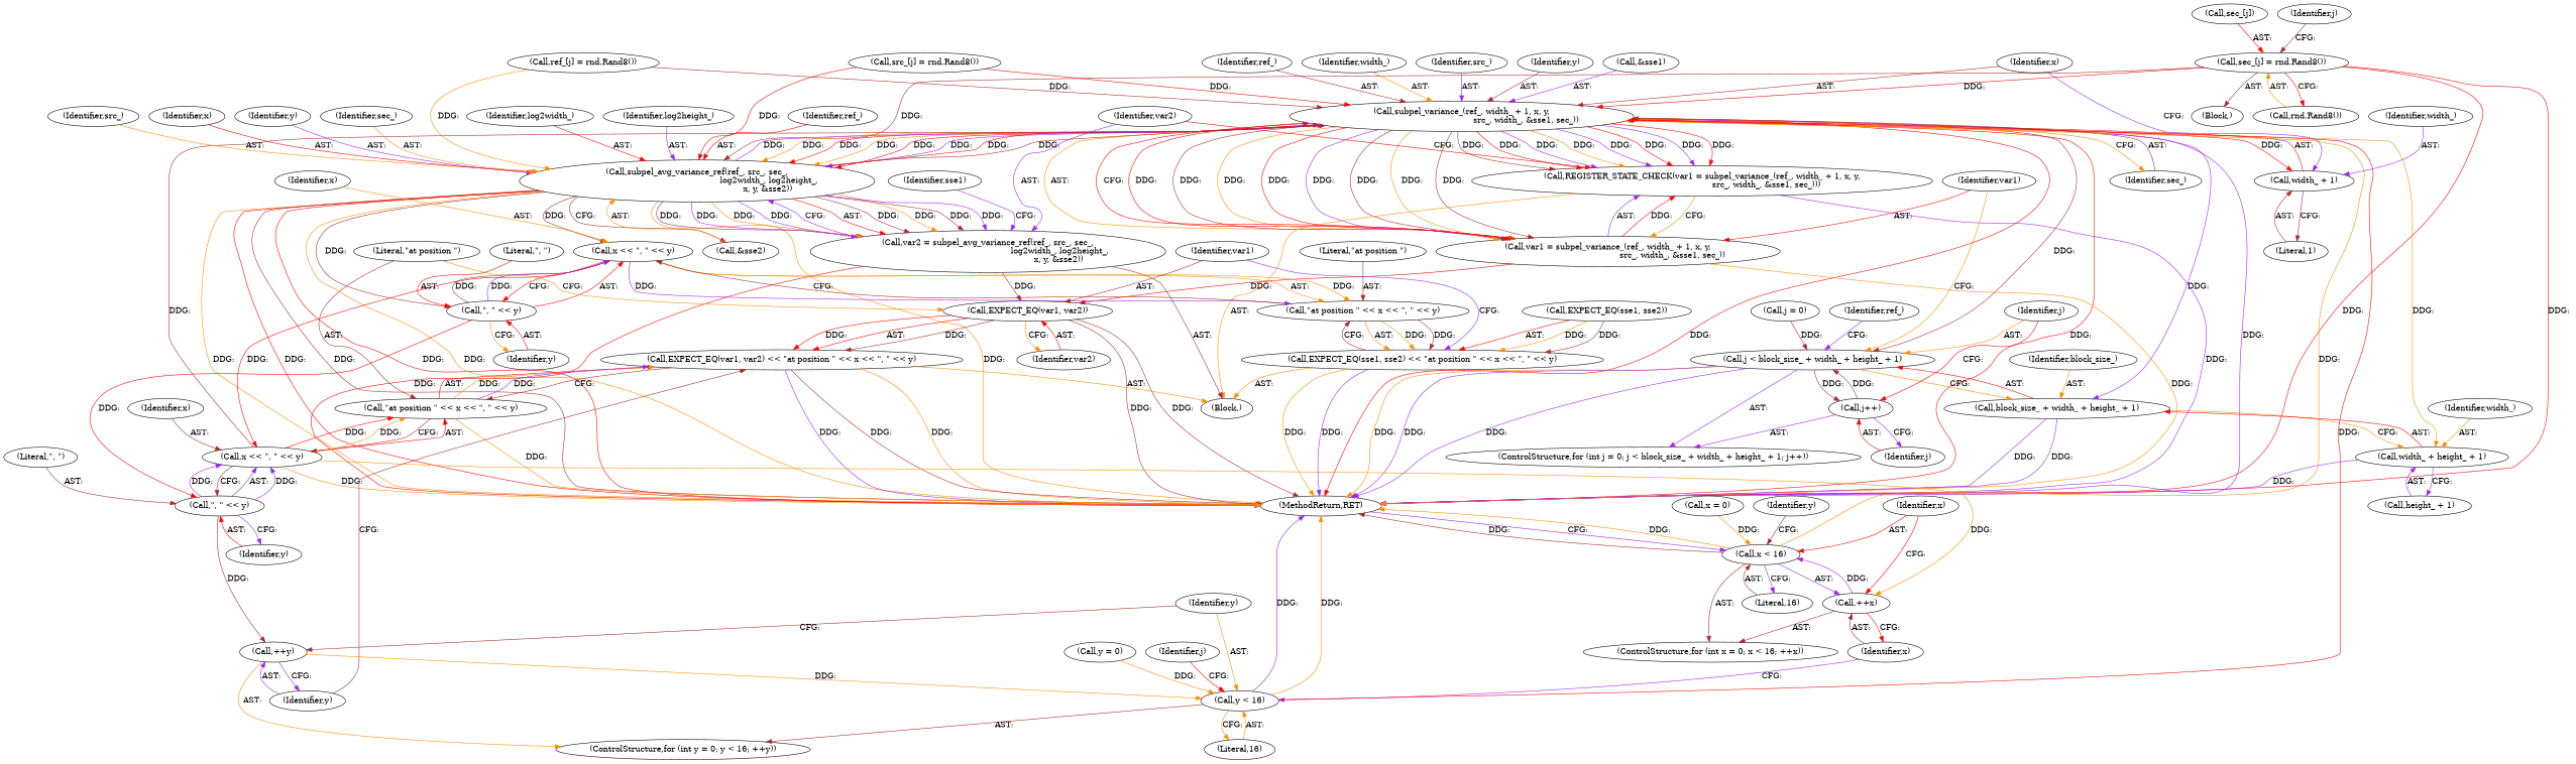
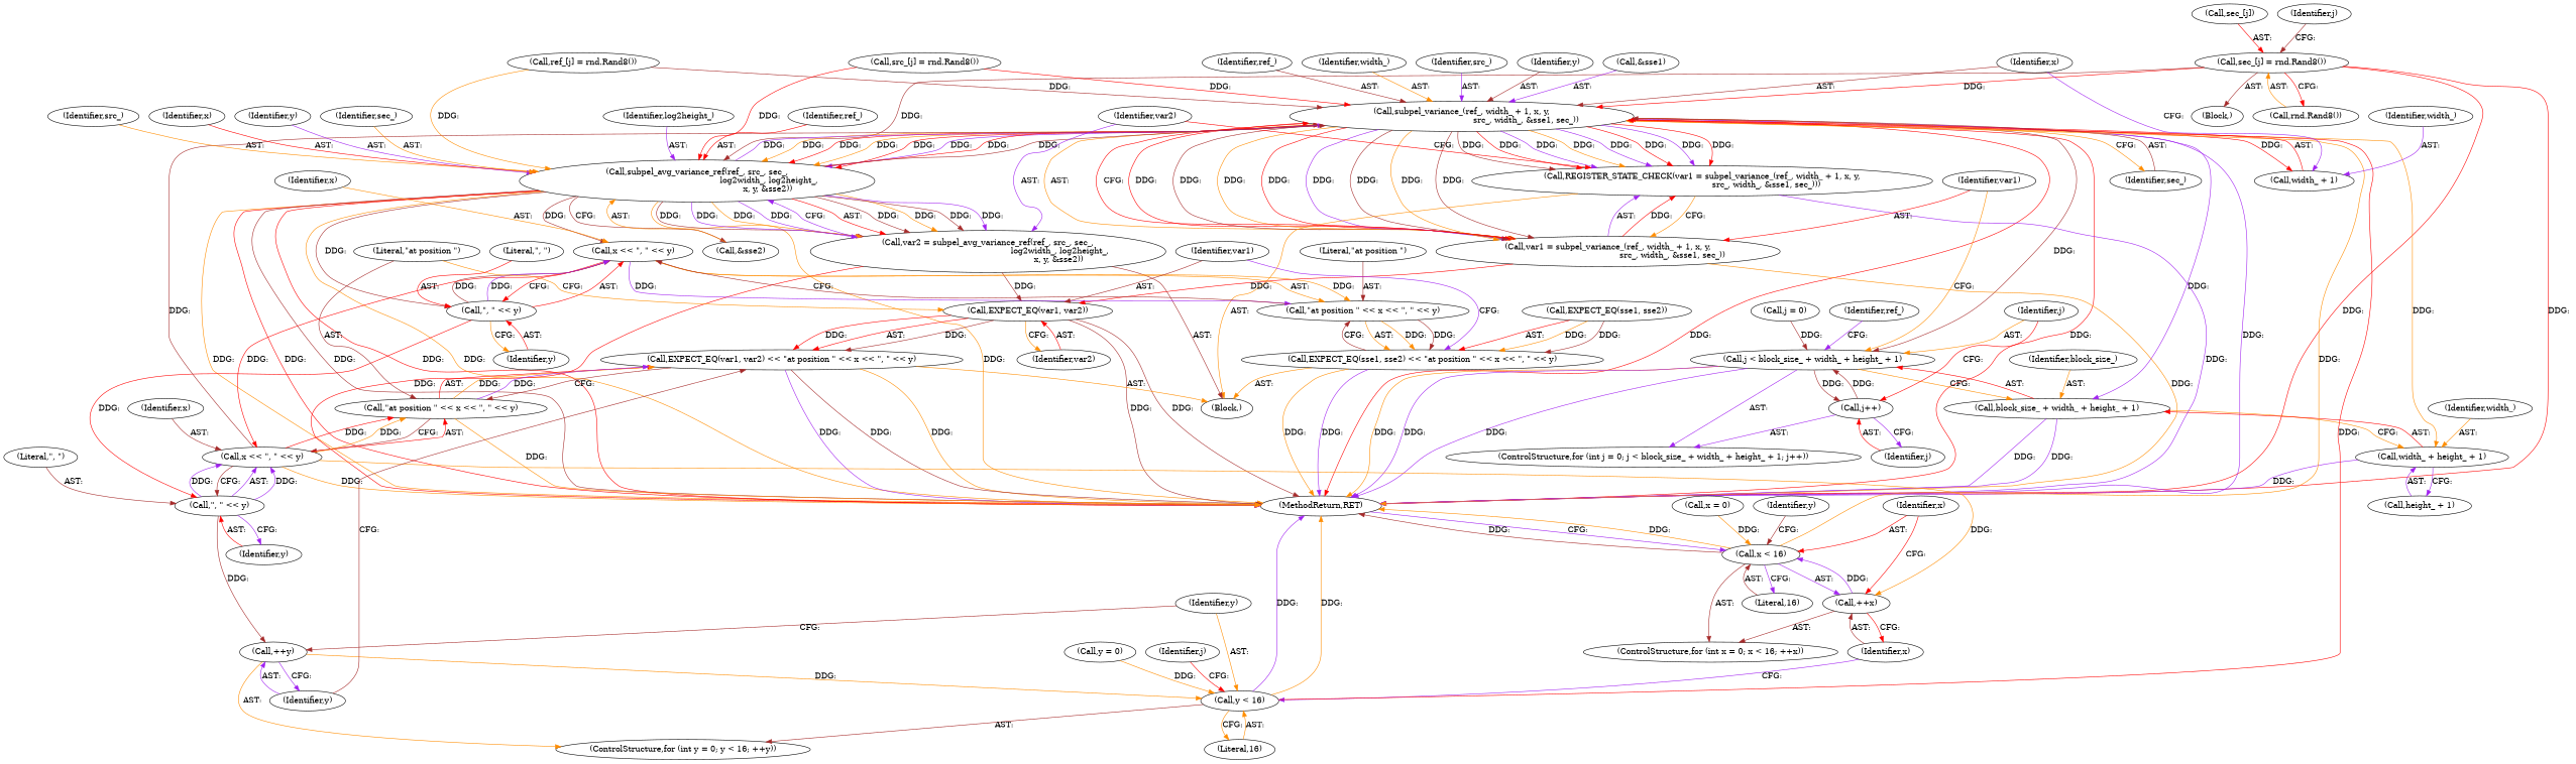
  digraph {
    edge [color=darkorange]
    n1 [label="(Call,sec_[j] = rnd.Rand8())"]
    n2 [label="(Call,subpel_variance_(ref_, width_ + 1, x, y,\n                                                   src_, width_, &sse1, sec_))"]
    n3 [label="(Call,subpel_avg_variance_ref(ref_, src_, sec_,\n                                                         log2width_, log2height_,\n                                                        x, y, &sse2))"]
    n4 [label="(MethodReturn,RET)"]
    n5 [label="(Block,)"]
    n6 [label="(Call,rnd.Rand8())"]
    n7 [label="(Call,j < block_size_ + width_ + height_ + 1)"]
    n8 [label="(Call,block_size_ + width_ + height_ + 1)"]
    n9 [label="(Call,width_ + height_ + 1)"]
    n10 [label="(Call,REGISTER_STATE_CHECK(var1 = subpel_variance_(ref_, width_ + 1, x, y,\n                                                   src_, width_, &sse1, sec_)))"]
    n11 [label="(Call,var1 = subpel_variance_(ref_, width_ + 1, x, y,\n                                                   src_, width_, &sse1, sec_))"]
    n12 [label="(Call,width_ + 1)"]
    n13 [label="(Identifier,sec_)"]
    n14 [label="(Call,var2 = subpel_avg_variance_ref(ref_, src_, sec_,\n                                                         log2width_, log2height_,\n                                                        x, y, &sse2))"]
    n15 [label="(Call,x << \", \" << y)"]
    n16 [label="(Call,\", \" << y)"]
    n17 [label="(Call,&sse2)"]
    n18 [label="(Call,x < 16)"]
    n19 [label="(Call,j++)"]
    n20 [label="(ControlStructure,for (int j = 0; j < block_size_ + width_ + height_ + 1; j++))"]
    n21 [label="(Call,height_ + 1)"]
    n22 [label="(Block,)"]
    n23 [label="(Call,EXPECT_EQ(var1, var2))"]
-   n24 [label="(Literal,1)"]
    n25 [label="(Identifier,j)"]
    n26 [label="(Call,EXPECT_EQ(var1, var2) << \"at position \" << x << \", \" << y)"]
    n27 [label="(Identifier,var2)"]
    n28 [label="(Call,\"at position \" << x << \", \" << y)"]
    n29 [label="(Call,x << \", \" << y)"]
    n30 [label="(Call,\"at position \" << x << \", \" << y)"]
    n31 [label="(Call,\", \" << y)"]
    n32 [label="(Identifier,y)"]
    n33 [label="(Call,EXPECT_EQ(sse1, sse2) << \"at position \" << x << \", \" << y)"]
    n34 [label="(Call,++x)"]
    n35 [label="(Identifier,x)"]
    n36 [label="(ControlStructure,for (int x = 0; x < 16; ++x))"]
    n37 [label="(Call,++y)"]
    n38 [label="(Identifier,y)"]
    n39 [label="(Literal,16)"]
    n40 [label="(Call,y < 16)"]
    n41 [label="(ControlStructure,for (int y = 0; y < 16; ++y))"]
    n42 [label="(Identifier,y)"]
    n43 [label="(Literal,16)"]
    n44 [label="(Identifier,y)"]
    n45 [label="(Call,sec_[j])"]
    n46 [label="(Identifier,j)"]
    n47 [label="(Call,x = 0)"]
    n48 [label="(Literal,\"at position \")"]
    n49 [label="(Identifier,var1)"]
    n50 [label="(Identifier,ref_)"]
    n51 [label="(Identifier,width_)"]
    n52 [label="(Call,y = 0)"]
    n53 [label="(Identifier,block_size_)"]
    n54 [label="(Identifier,ref_)"]
    n55 [label="(Literal,\"at position \")"]
    n56 [label="(Call,ref_[j] = rnd.Rand8())"]
    n57 [label="(Identifier,src_)"]
    n58 [label="(Identifier,x)"]
    n59 [label="(Identifier,y)"]
    n60 [label="(Identifier,width_)"]
    n61 [label="(Identifier,width_)"]
    n62 [label="(Identifier,sec_)"]
    n63 [label="(Identifier,j)"]
    n64 [label="(Identifier,var2)"]
    n65 [label="(Call,src_[j] = rnd.Rand8())"]
-   n66 [label="(Identifier,sse1)"]
-   n67 [label="(Identifier,log2width_)"]
    n68 [label="(Identifier,j)"]
    n69 [label="(Literal,\", \")"]
    n70 [label="(Call,j = 0)"]
    n71 [label="(Identifier,ref_)"]
    n72 [label="(Identifier,var1)"]
    n73 [label="(Identifier,src_)"]
    n74 [label="(Identifier,x)"]
    n75 [label="(Identifier,y)"]
    n76 [label="(Identifier,x)"]
    n77 [label="(Identifier,y)"]
    n78 [label="(Identifier,x)"]
    n79 [label="(Identifier,log2height_)"]
    n80 [label="(Call,&sse1)"]
    n81 [label="(Call,EXPECT_EQ(sse1, sse2))"]
    n82 [label="(Literal,\", \")"]
    n83 [label="(Identifier,x)"]
    n1 -> n2 [color=red label="DDG: "]
    n1 -> n3 [color=brown label="DDG: "]
    n1 -> n4 [color=red label="DDG: "]
    n1 -> n4 [color=red label="DDG: "]
    n1 -> n5 [color=brown label="AST: "]
    n1 -> n6 [color=red label="CFG: "]
    n2 -> n3 [label="DDG: "]
    n2 -> n3 [color=red label="DDG: "]
    n2 -> n3 [label="DDG: "]
    n2 -> n3 [color=red label="DDG: "]
    n2 -> n3 [color=purple label="DDG: "]
    n2 -> n4 [color=red label="DDG: "]
    n2 -> n4 [color=red label="DDG: "]
    n2 -> n4 [color=purple label="DDG: "]
    n2 -> n7 [color=brown label="DDG: "]
    n2 -> n8 [color=purple label="DDG: "]
    n2 -> n9 [label="DDG: "]
    n2 -> n10 [color=purple label="DDG: "]
    n2 -> n10 [color=red label="DDG: "]
    n2 -> n10 [color=brown label="DDG: "]
    n2 -> n10 [color=red label="DDG: "]
    n2 -> n10 [color=purple label="DDG: "]
    n2 -> n10 [label="DDG: "]
    n2 -> n10 [color=purple label="DDG: "]
    n2 -> n10 [color=red label="DDG: "]
    n2 -> n11 [label="AST: "]
    n2 -> n11 [color=red label="DDG: "]
    n2 -> n11 [color=brown label="DDG: "]
    n2 -> n11 [label="DDG: "]
    n2 -> n11 [color=red label="DDG: "]
    n2 -> n11 [color=purple label="DDG: "]
    n2 -> n11 [color=brown label="DDG: "]
    n2 -> n11 [label="DDG: "]
    n2 -> n11 [color=brown label="DDG: "]
    n2 -> n12 [color=red label="DDG: "]
    n2 -> n13 [label="CFG: "]
    n3 -> n2 [color=red label="DDG: "]
    n3 -> n2 [color=brown label="DDG: "]
    n3 -> n2 [color=purple label="DDG: "]
    n3 -> n4 [label="DDG: "]
    n3 -> n4 [color=red label="DDG: "]
    n3 -> n4 [color=brown label="DDG: "]
    n3 -> n4 [color=red label="DDG: "]
    n3 -> n4 [label="DDG: "]
    n3 -> n4 [label="DDG: "]
    n3 -> n14 [color=red label="AST: "]
    n3 -> n14 [color=brown label="DDG: "]
    n3 -> n14 [label="DDG: "]
    n3 -> n14 [color=brown label="DDG: "]
    n3 -> n14 [color=purple label="DDG: "]
    n3 -> n14 [color=brown label="DDG: "]
    n3 -> n14 [color=purple label="DDG: "]
    n3 -> n14 [label="DDG: "]
    n3 -> n14 [color=purple label="DDG: "]
    n3 -> n15 [color=brown label="DDG: "]
    n3 -> n16 [color=brown label="DDG: "]
    n3 -> n17 [color=brown label="CFG: "]
    n4 -> n18 [color=purple label="CFG: "]
    n6 -> n1 [label="AST: "]
    n7 -> n4 [label="DDG: "]
    n7 -> n4 [color=purple label="DDG: "]
    n7 -> n4 [color=purple label="DDG: "]
    n7 -> n8 [label="CFG: "]
    n7 -> n19 [color=brown label="DDG: "]
    n7 -> n20 [color=purple label="AST: "]
    n8 -> n4 [color=purple label="DDG: "]
    n8 -> n4 [color=purple label="DDG: "]
    n8 -> n7 [color=red label="AST: "]
    n8 -> n9 [label="CFG: "]
    n9 -> n4 [color=purple label="DDG: "]
    n9 -> n8 [color=red label="AST: "]
    n9 -> n21 [color=purple label="CFG: "]
    n10 -> n4 [color=purple label="DDG: "]
    n10 -> n11 [label="CFG: "]
    n10 -> n22 [label="AST: "]
    n11 -> n2 [color=red label="CFG: "]
    n11 -> n4 [label="DDG: "]
    n11 -> n10 [color=purple label="AST: "]
    n11 -> n10 [color=red label="DDG: "]
    n11 -> n23 [color=red label="DDG: "]
    n12 -> n2 [color=red label="AST: "]
-   n12 -> n24 [color=brown label="CFG: "]
    n13 -> n2 [color=brown label="AST: "]
    n14 -> n3 [color=purple label="CFG: "]
    n14 -> n4 [color=red label="DDG: "]
    n14 -> n22 [color=brown label="AST: "]
    n14 -> n23 [color=brown label="DDG: "]
    n15 -> n16 [color=red label="CFG: "]
    n15 -> n29 [color=red label="DDG: "]
    n15 -> n30 [label="AST: "]
    n15 -> n30 [label="DDG: "]
    n15 -> n30 [color=purple label="DDG: "]
    n16 -> n15 [color=red label="AST: "]
    n16 -> n15 [color=brown label="DDG: "]
    n16 -> n15 [color=purple label="DDG: "]
    n16 -> n31 [color=red label="DDG: "]
    n16 -> n32 [label="CFG: "]
    n17 -> n3 [label="AST: "]
    n18 -> n2 [label="DDG: "]
    n18 -> n4 [label="DDG: "]
    n18 -> n4 [color=brown label="DDG: "]
    n18 -> n34 [color=purple label="AST: "]
    n18 -> n36 [color=brown label="AST: "]
    n18 -> n39 [color=purple label="CFG: "]
    n19 -> n7 [color=brown label="DDG: "]
    n19 -> n20 [color=purple label="AST: "]
    n19 -> n25 [color=purple label="CFG: "]
    n21 -> n9 [color=purple label="AST: "]
    n23 -> n4 [color=brown label="DDG: "]
    n23 -> n4 [color=brown label="DDG: "]
    n23 -> n26 [color=red label="AST: "]
    n23 -> n26 [color=brown label="DDG: "]
    n23 -> n26 [color=red label="DDG: "]
    n23 -> n27 [label="CFG: "]
-   n24 -> n12 [color=brown label="AST: "]
    n25 -> n19 [color=red label="AST: "]
    n26 -> n4 [label="DDG: "]
    n26 -> n4 [color=purple label="DDG: "]
    n26 -> n4 [color=brown label="DDG: "]
    n26 -> n22 [label="AST: "]
    n26 -> n28 [color=brown label="CFG: "]
    n27 -> n23 [color=red label="AST: "]
    n28 -> n4 [label="DDG: "]
    n28 -> n26 [color=red label="AST: "]
    n28 -> n26 [label="DDG: "]
    n28 -> n26 [color=purple label="DDG: "]
    n28 -> n29 [color=brown label="CFG: "]
    n29 -> n2 [color=brown label="DDG: "]
    n29 -> n4 [label="DDG: "]
    n29 -> n28 [color=red label="AST: "]
    n29 -> n28 [color=red label="DDG: "]
    n29 -> n28 [label="DDG: "]
    n29 -> n31 [color=brown label="CFG: "]
    n29 -> n34 [label="DDG: "]
    n30 -> n15 [color=brown label="CFG: "]
    n30 -> n33 [label="AST: "]
    n30 -> n33 [label="DDG: "]
    n30 -> n33 [color=brown label="DDG: "]
    n31 -> n29 [color=purple label="AST: "]
    n31 -> n29 [color=purple label="DDG: "]
    n31 -> n29 [color=purple label="DDG: "]
    n31 -> n37 [color=brown label="DDG: "]
    n31 -> n38 [color=purple label="CFG: "]
    n32 -> n16 [color=red label="AST: "]
    n33 -> n4 [label="DDG: "]
    n33 -> n4 [color=purple label="DDG: "]
    n33 -> n22 [label="AST: "]
    n33 -> n30 [color=brown label="CFG: "]
    n34 -> n18 [color=purple label="DDG: "]
    n34 -> n35 [color=red label="CFG: "]
    n34 -> n36 [color=brown label="AST: "]
    n35 -> n34 [color=brown label="AST: "]
    n35 -> n40 [color=purple label="CFG: "]
    n37 -> n40 [label="DDG: "]
    n37 -> n41 [label="AST: "]
    n37 -> n42 [color=purple label="CFG: "]
    n38 -> n31 [color=red label="AST: "]
    n39 -> n18 [color=brown label="AST: "]
    n40 -> n2 [color=red label="DDG: "]
    n40 -> n4 [color=purple label="DDG: "]
    n40 -> n4 [label="DDG: "]
    n40 -> n41 [color=brown label="AST: "]
    n40 -> n43 [label="CFG: "]
    n42 -> n26 [color=brown label="CFG: "]
    n42 -> n37 [color=purple label="AST: "]
    n43 -> n40 [label="AST: "]
    n44 -> n2 [color=brown label="AST: "]
    n45 -> n1 [color=red label="AST: "]
    n46 -> n7 [label="AST: "]
    n46 -> n19 [color=red label="CFG: "]
    n47 -> n18 [label="DDG: "]
    n48 -> n30 [color=brown label="AST: "]
    n49 -> n7 [label="CFG: "]
    n49 -> n11 [color=red label="AST: "]
    n50 -> n3 [color=red label="AST: "]
    n51 -> n9 [label="AST: "]
    n52 -> n40 [label="DDG: "]
    n53 -> n8 [label="AST: "]
    n54 -> n2 [color=brown label="AST: "]
    n55 -> n23 [label="CFG: "]
    n55 -> n28 [color=brown label="AST: "]
    n56 -> n2 [color=brown label="DDG: "]
    n56 -> n3 [label="DDG: "]
    n57 -> n3 [label="AST: "]
    n58 -> n3 [color=red label="AST: "]
    n59 -> n3 [color=purple label="AST: "]
    n60 -> n2 [label="AST: "]
    n61 -> n12 [color=purple label="AST: "]
    n62 -> n3 [label="AST: "]
    n63 -> n40 [color=red label="CFG: "]
    n64 -> n10 [color=red label="CFG: "]
    n64 -> n14 [color=purple label="AST: "]
    n65 -> n2 [color=red label="DDG: "]
    n65 -> n3 [color=red label="DDG: "]
-   n66 -> n14 [color=purple label="CFG: "]
-   n67 -> n3 [color=red label="AST: "]
    n68 -> n1 [color=brown label="CFG: "]
    n69 -> n31 [color=brown label="AST: "]
    n70 -> n7 [color=brown label="DDG: "]
    n71 -> n7 [color=purple label="CFG: "]
    n72 -> n23 [color=brown label="AST: "]
    n72 -> n33 [color=purple label="CFG: "]
    n73 -> n2 [color=purple label="AST: "]
    n74 -> n2 [color=brown label="AST: "]
    n74 -> n12 [color=purple label="CFG: "]
    n75 -> n37 [color=brown label="CFG: "]
    n75 -> n40 [label="AST: "]
    n76 -> n15 [label="AST: "]
    n77 -> n18 [color=brown label="CFG: "]
    n78 -> n18 [color=red label="AST: "]
    n78 -> n34 [color=red label="CFG: "]
    n79 -> n3 [color=purple label="AST: "]
    n80 -> n2 [color=purple label="AST: "]
    n81 -> n33 [color=red label="AST: "]
    n81 -> n33 [label="DDG: "]
    n81 -> n33 [color=brown label="DDG: "]
    n82 -> n16 [color=red label="AST: "]
    n83 -> n29 [color=brown label="AST: "]
  }
